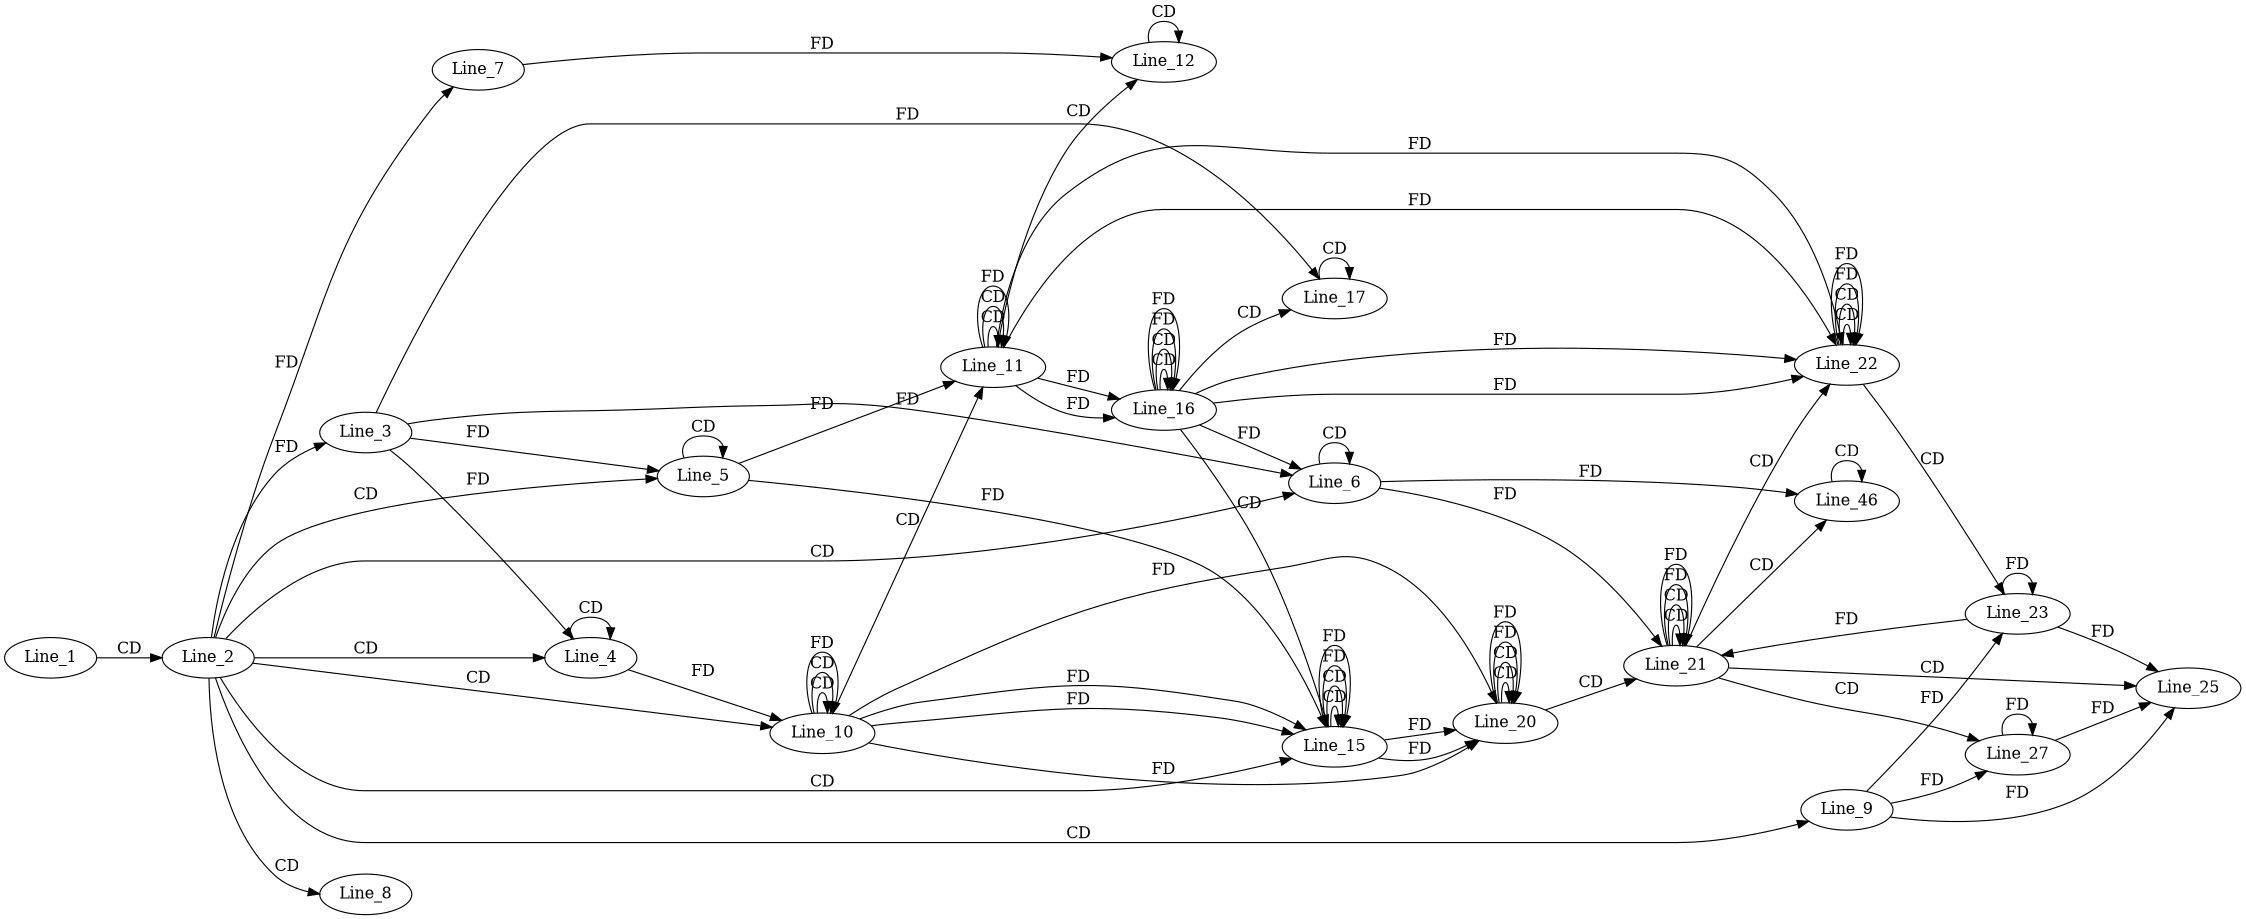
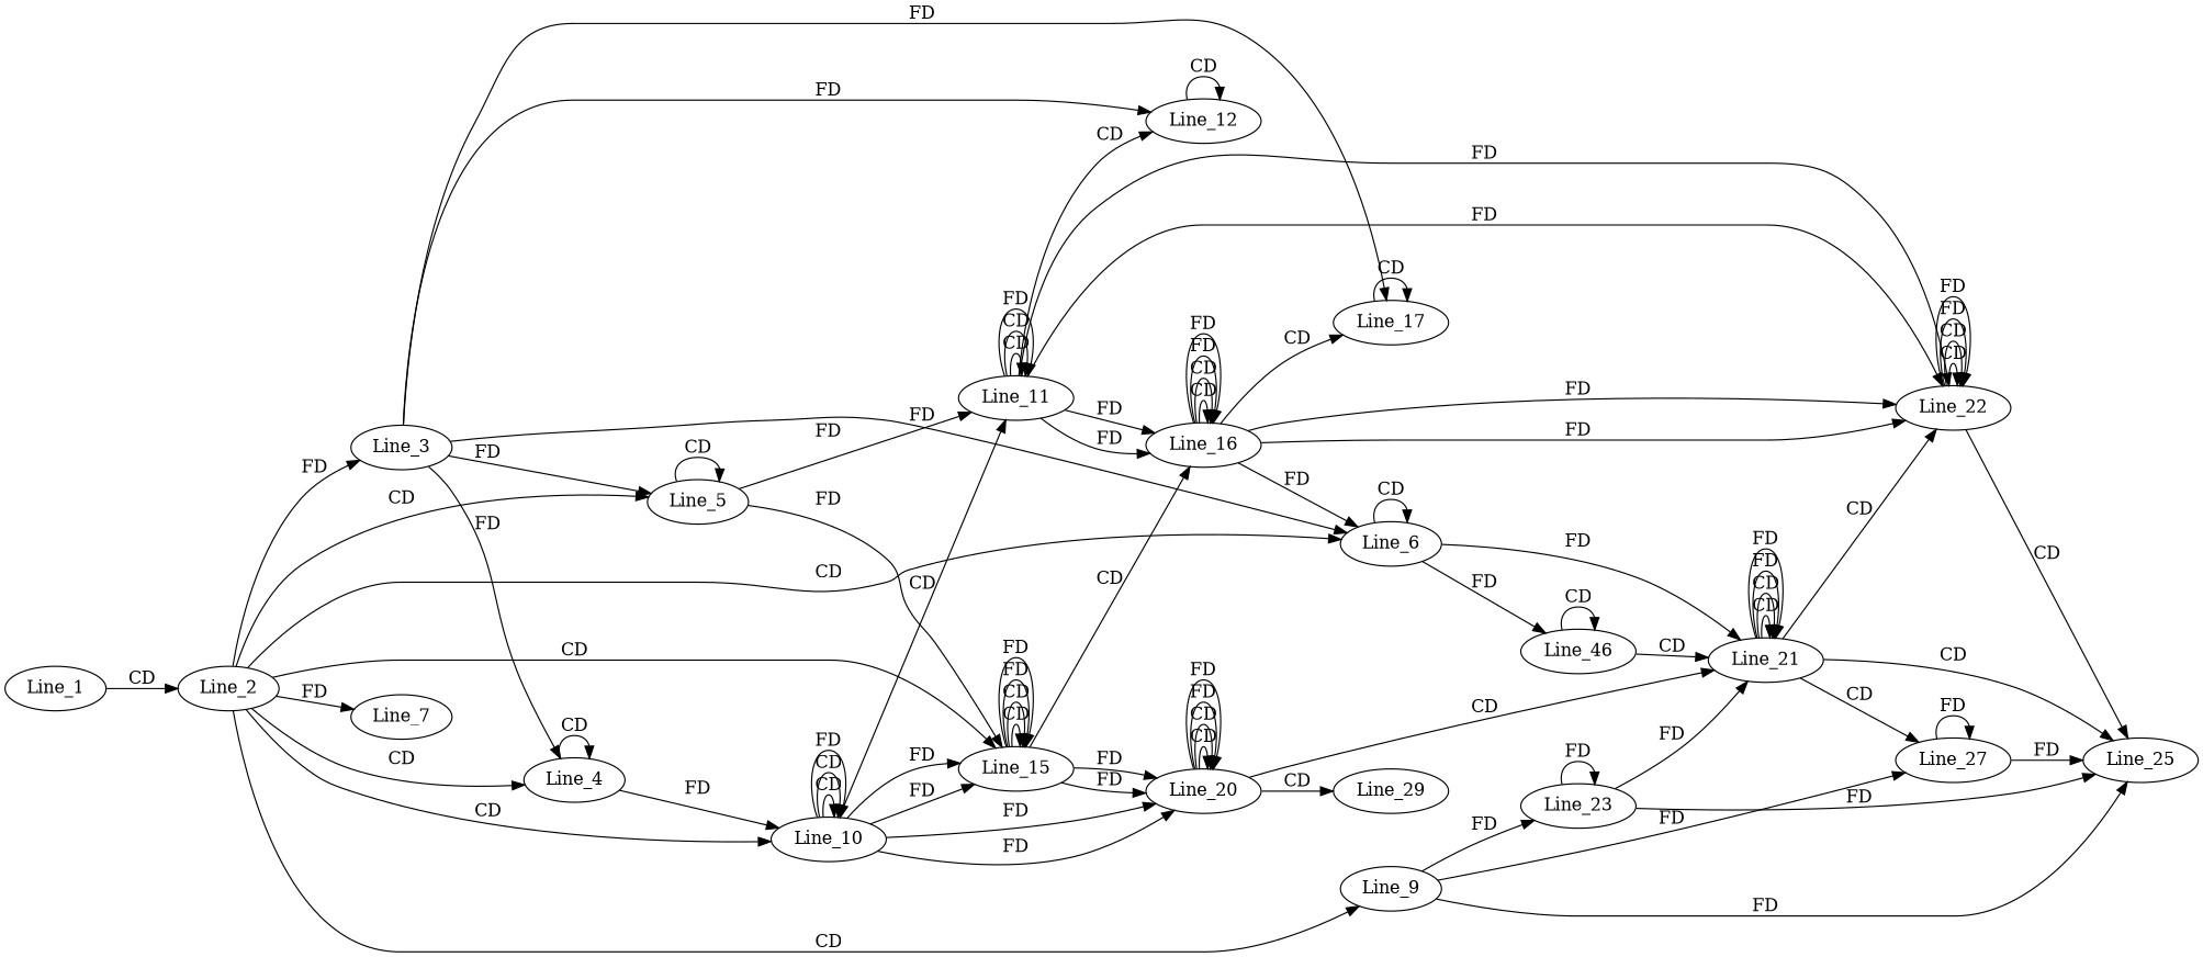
  digraph {
    rankdir=LR
    Line_1
    Line_2
    Line_3
    Line_4
    Line_5
    Line_6
    Line_7
-   Line_8
    Line_9
    Line_10
    Line_15
    Line_12
    Line_17
    Line_11
    Line_21
    n16 [label=Line_46]
    Line_23
    Line_25
    Line_27
    Line_20
    Line_16
    Line_22
+   Line_29
    Line_1 -> Line_2 [label=CD]
    Line_2 -> Line_3 [label=FD]
    Line_2 -> Line_4 [label=CD]
    Line_2 -> Line_5 [label=CD]
    Line_2 -> Line_6 [label=CD]
    Line_2 -> Line_7 [label=FD]
-   Line_2 -> Line_8 [label=CD]
    Line_2 -> Line_9 [label=CD]
    Line_2 -> Line_10 [label=CD]
    Line_2 -> Line_15 [label=CD]
    Line_3 -> Line_4 [label=FD]
    Line_3 -> Line_5 [label=FD]
    Line_3 -> Line_6 [label=FD]
-   Line_7 -> Line_12 [label=FD]
+   Line_3 -> Line_12 [label=FD]
    Line_3 -> Line_17 [label=FD]
    Line_4 -> Line_4 [label=CD]
    Line_4 -> Line_10 [label=FD]
    Line_5 -> Line_5 [label=CD]
    Line_5 -> Line_15 [label=FD]
    Line_5 -> Line_11 [label=FD]
    Line_6 -> Line_6 [label=CD]
    Line_6 -> Line_21 [label=FD]
    Line_6 -> n16 [label=FD]
    Line_9 -> Line_23 [label=FD]
    Line_9 -> Line_25 [label=FD]
    Line_9 -> Line_27 [label=FD]
    Line_10 -> Line_10 [label=CD]
    Line_10 -> Line_10 [label=CD]
    Line_10 -> Line_10 [label=FD]
    Line_10 -> Line_15 [label=FD]
    Line_10 -> Line_15 [label=FD]
    Line_10 -> Line_11 [label=CD]
    Line_10 -> Line_20 [label=FD]
    Line_10 -> Line_20 [label=FD]
    Line_15 -> Line_15 [label=CD]
    Line_15 -> Line_15 [label=CD]
    Line_15 -> Line_15 [label=FD]
    Line_15 -> Line_15 [label=FD]
    Line_15 -> Line_20 [label=FD]
    Line_15 -> Line_20 [label=FD]
-   Line_16 -> Line_15 [label=CD]
+   Line_15 -> Line_16 [label=CD]
    Line_12 -> Line_12 [label=CD]
    Line_17 -> Line_17 [label=CD]
    Line_11 -> Line_12 [label=CD]
    Line_11 -> Line_11 [label=CD]
    Line_11 -> Line_11 [label=CD]
    Line_11 -> Line_11 [label=FD]
    Line_11 -> Line_16 [label=FD]
    Line_11 -> Line_16 [label=FD]
    Line_11 -> Line_22 [label=FD]
    Line_11 -> Line_22 [label=FD]
    Line_21 -> Line_21 [label=CD]
    Line_21 -> Line_21 [label=CD]
    Line_21 -> Line_21 [label=FD]
    Line_21 -> Line_21 [label=FD]
-   Line_21 -> n16 [label=CD]
+   n16 -> Line_21 [label=CD]
    Line_21 -> Line_25 [label=CD]
    Line_21 -> Line_27 [label=CD]
    Line_21 -> Line_22 [label=CD]
    n16 -> n16 [label=CD]
    Line_23 -> Line_21 [label=FD]
    Line_23 -> Line_23 [label=FD]
    Line_23 -> Line_25 [label=FD]
    Line_27 -> Line_25 [label=FD]
    Line_27 -> Line_27 [label=FD]
    Line_20 -> Line_21 [label=CD]
    Line_20 -> Line_20 [label=CD]
    Line_20 -> Line_20 [label=CD]
    Line_20 -> Line_20 [label=FD]
    Line_20 -> Line_20 [label=FD]
+   Line_20 -> Line_29 [label=CD]
    Line_16 -> Line_6 [label=FD]
    Line_16 -> Line_17 [label=CD]
    Line_16 -> Line_16 [label=CD]
    Line_16 -> Line_16 [label=CD]
    Line_16 -> Line_16 [label=FD]
    Line_16 -> Line_16 [label=FD]
    Line_16 -> Line_22 [label=FD]
    Line_16 -> Line_22 [label=FD]
-   Line_22 -> Line_23 [label=CD]
+   Line_22 -> Line_25 [label=CD]
    Line_22 -> Line_22 [label=CD]
    Line_22 -> Line_22 [label=CD]
    Line_22 -> Line_22 [label=FD]
    Line_22 -> Line_22 [label=FD]
  }
